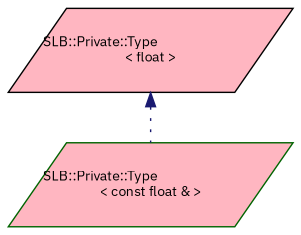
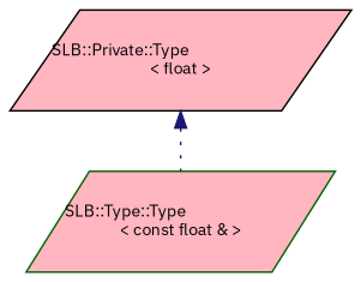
  digraph {
    fontname="IBM Plex Sans"
    node [fillcolor=lightpink fontname="IBM Plex Sans" fontsize=10 shape=parallelogram style=filled]
-   n1 [color=darkgreen fontcolor=black height=0.2 label="SLB::Private::Type\l\< const float & \>" width=0.4]
+   n1 [color=darkgreen fontcolor=black height=0.2 label="SLB::Type::Type\l\< const float & \>" width=0.4]
    n2 [color=black height=0.2 label="SLB::Private::Type\l\< float \>" width=0.4]
    n2 -> n1 [color=midnightblue dir=back fontname="IBM Plex Sans" fontsize=10 labelfontname=Helvetica labelfontsize=10 style=dotted]
  }
